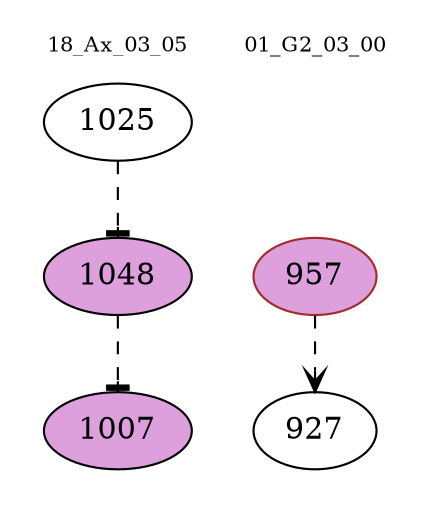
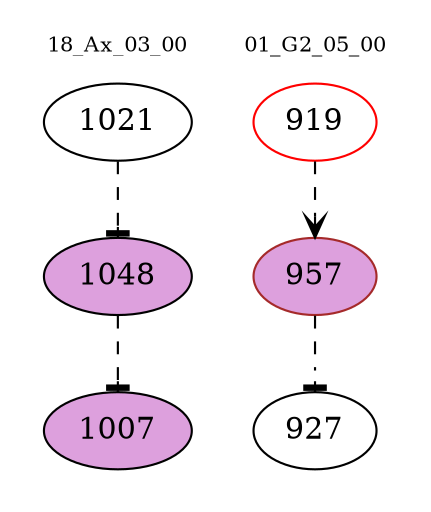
  digraph {
    node [color=black fillcolor=white style=filled]
    edge [arrowhead=tee color=black style=dashed]
-   n1 [label=1025]
+   n1 [label=1021]
    n2 [fillcolor=plum label=1048]
    n3 [fillcolor=plum label=1007]
+   n4 [color=red label=919]
    n5 [color=brown fillcolor=plum label=957]
    n6 [label=927]
    subgraph cluster_1 {
      color=white
      fontsize=10
-     label="18_Ax_03_05"
+     label="18_Ax_03_00"
      n1
      n2
      n3
    }
    subgraph cluster_2 {
      color=white
      fontsize=10
-     label="01_G2_03_00"
+     label="01_G2_05_00"
+     n4
      n5
      n6
    }
    n1 -> n2
    n2 -> n3
-   n5 -> n6 [arrowhead=vee]
+   n4 -> n5 [arrowhead=vee]
+   n5 -> n6
  }
